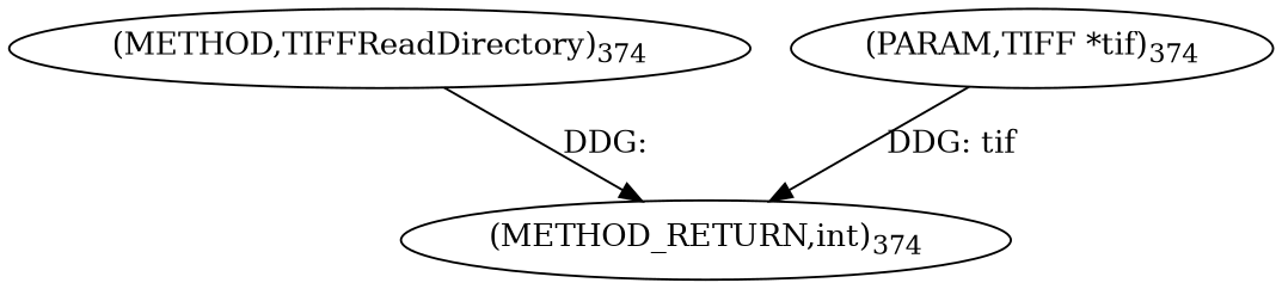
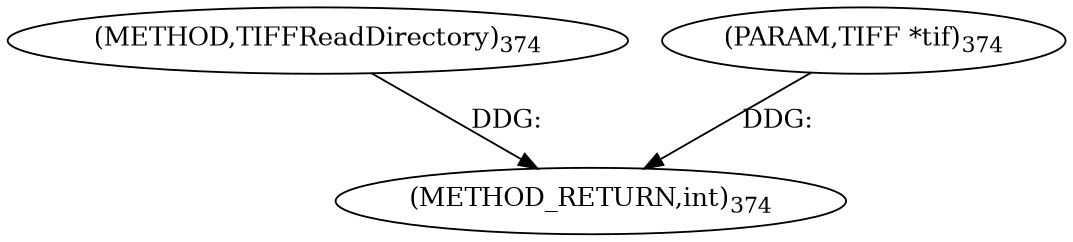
  digraph {
    n1 [label=<(METHOD,TIFFReadDirectory)<SUB>374</SUB>>]
    n2 [label=<(METHOD_RETURN,int)<SUB>374</SUB>>]
    n3 [label=<(PARAM,TIFF *tif)<SUB>374</SUB>>]
    n1 -> n2 [label="DDG: "]
-   n3 -> n2 [label="DDG: tif"]
+   n3 -> n2 [label="DDG: "]
  }
